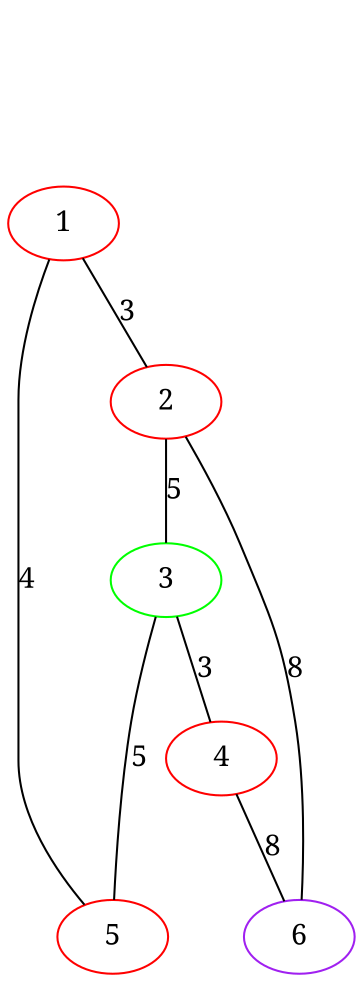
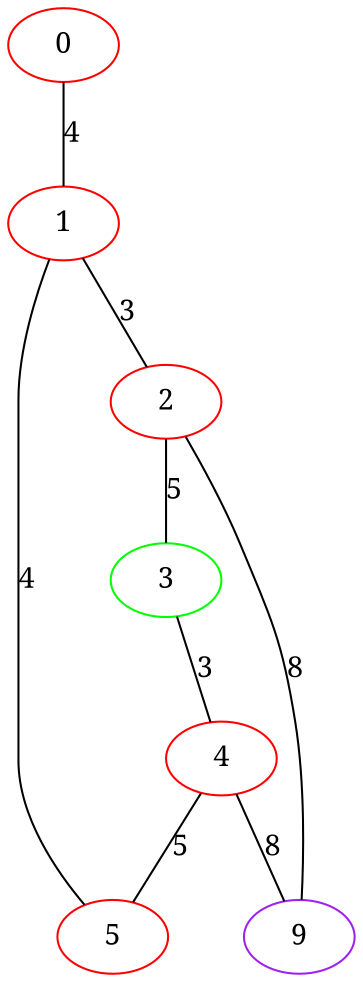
  graph {
    fontname="Noto Serif"
    node [color=red fontname="Noto Serif" weight=1]
    edge [fontname="Noto Serif"]
+   0
    1
    5
    2
    3 [color=green weight=2]
-   6 [color=purple weight=4]
+   6 [color=purple weight=4 label=9]
    4
+   0 -- 1 [label=4]
    1 -- 5 [label=4]
    1 -- 2 [label=3]
    2 -- 3 [label=5]
    2 -- 6 [label=8]
    3 -- 4 [label=3]
-   3 -- 5 [label=5]
+   4 -- 5 [label=5]
    4 -- 6 [label=8]
  }
